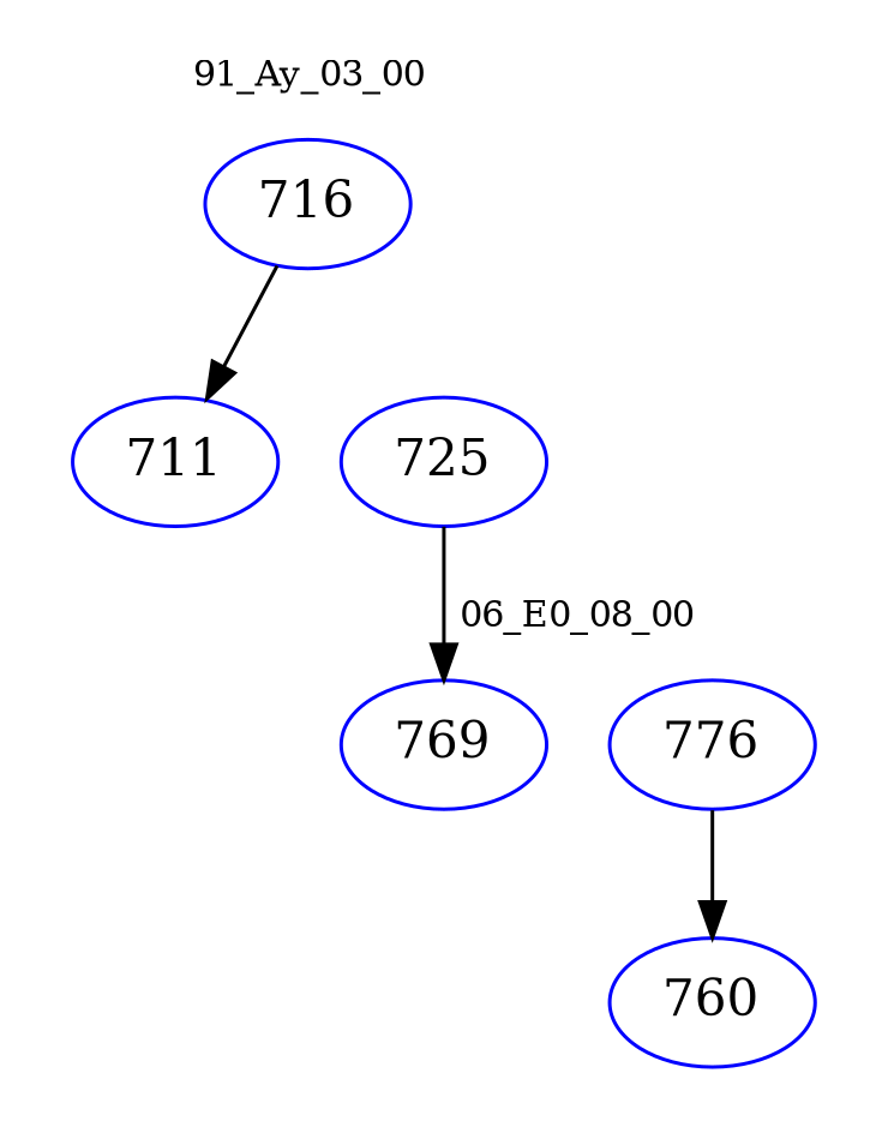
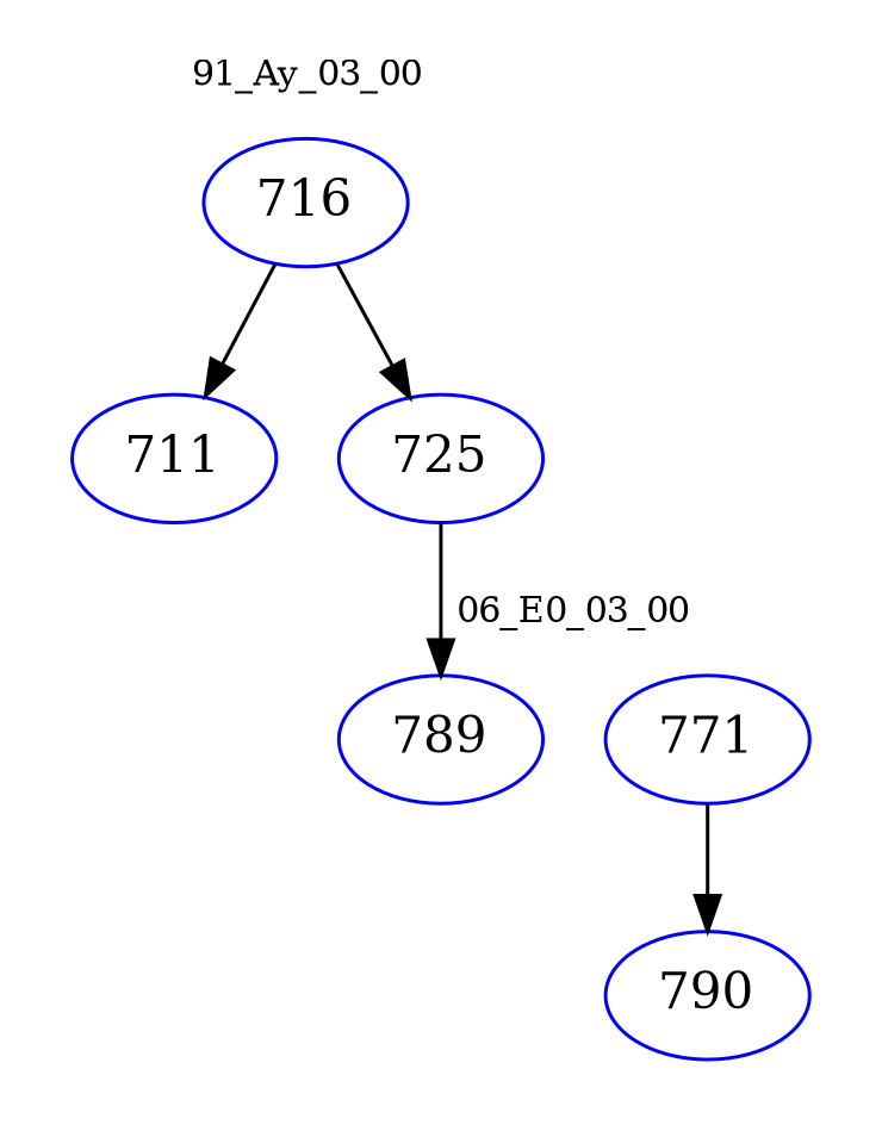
  digraph {
    node [color=blue]
    edge [color=black]
    n1 [label=716]
    n2 [label=711]
    n3 [label=725]
-   n4 [label=776]
-   n5 [label=760]
-   n6 [label=769]
+   n4 [label=771]
+   n5 [label=790]
+   n6 [label=789]
    subgraph cluster_1 {
      color=white
      fontsize=10
      label="91_Ay_03_00"
      n1
      n2
      n3
    }
    subgraph cluster_2 {
      color=white
      fontsize=10
-     label="06_E0_08_00"
+     label="06_E0_03_00"
      n4
      n5
      n6
    }
    n1 -> n2
+   n1 -> n3
    n3 -> n6
    n4 -> n5
  }
